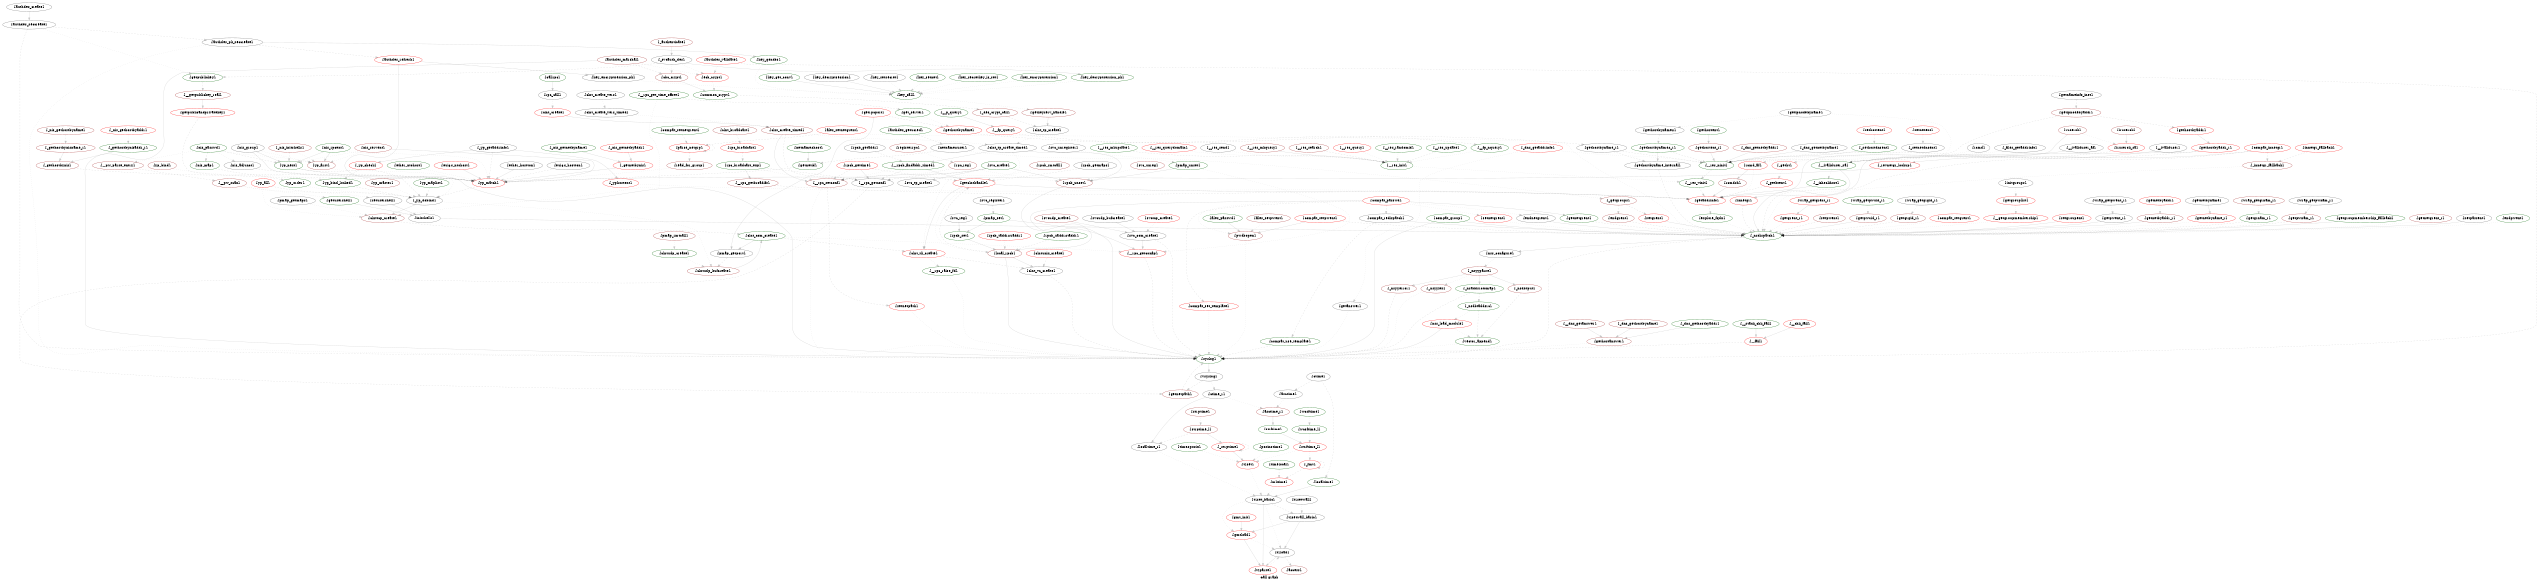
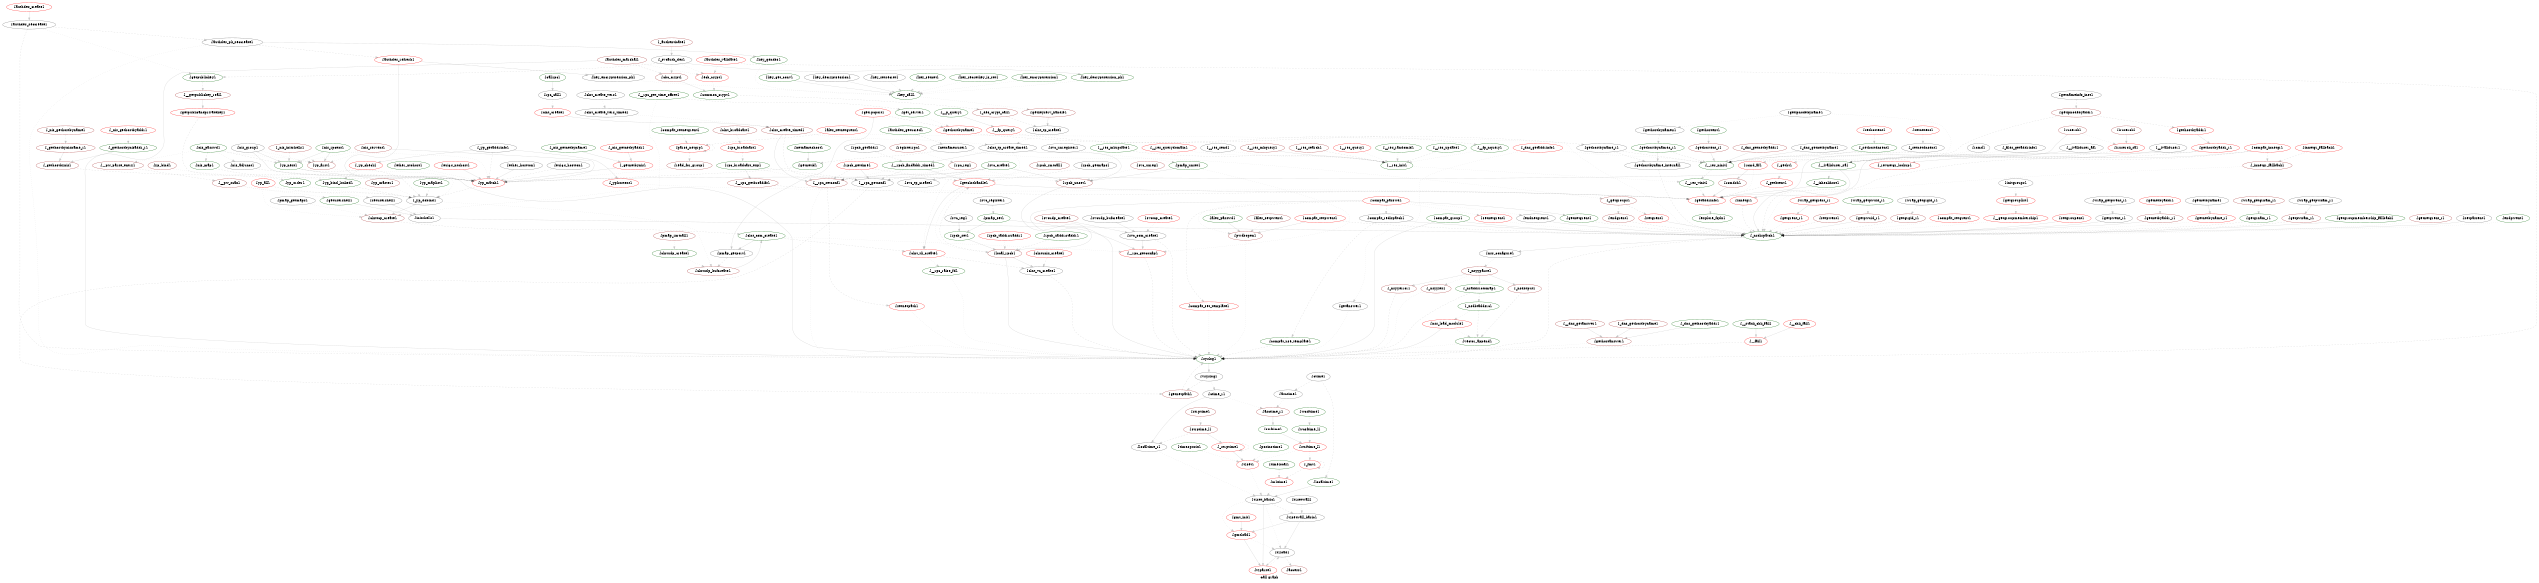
  digraph {
    label="Call graph"
    node [color=darkgreen]
    edge [color="#00000033" style=dotted]
    n1 [color=red label="{setnetgrent}"]
    n2 [label="{_nsdispatch}"]
    n3 [label="{syslog}"]
    n4 [color=gray40 label="{nss_configure}"]
    n5 [color=gray40 label="{vsyslog}"]
    n6 [color=brown label="{_nsyyparse}"]
    n7 [color=gray40 label="{pmap_getport}"]
    n8 [color=brown label="{clntudp_bufcreate}"]
    n9 [label="{clnt_com_create}"]
    n10 [color=red label="{__rpc_getconfip}"]
    n11 [color=red label="{clnt_tli_create}"]
    n12 [label="{getpublickey}"]
    n13 [color=brown label="{__getpublickey_real}"]
    n14 [color=red label="{getpublicandprivatekey}"]
    n15 [color=red label="{yp_match}"]
    n16 [color=gray40 label="{authdes_seccreate}"]
    n17 [color=gray40 label="{authdes_pk_seccreate}"]
    n18 [label="{key_gendes}"]
    n19 [color=red label="{authdes_refresh}"]
    n20 [label="{key_call}"]
    n21 [color=gray40 label="{key_encryptsession_pk}"]
    n22 [color=brown label="{getnetpath}"]
    n23 [color=gray40 label="{ctime_r}"]
    n24 [label="{posix2time}"]
    n25 [color=red label="{tzset}"]
    n26 [color=gray40 label="{tzset_basic}"]
    n27 [color=gray40 label="{tzsetwall_basic}"]
    n28 [color=red label="{gmtload}"]
    n29 [color=gray40 label="{tzload}"]
    n30 [color=red label="{tzparse}"]
    n31 [color=brown label="{getkeyserv_handle}"]
    n32 [color=gray40 label="{clnt_tp_create}"]
    n33 [label="{compat_group}"]
    n34 [label="{compat_setnetgrent}"]
    n35 [color=red label="{parse_netgrp}"]
    n36 [color=brown label="{read_for_group}"]
    n37 [color=gray40 label="{__rpc_getconf}"]
    n38 [color=brown label="{yp_first}"]
    n39 [color=gray40 label="{_yp_dobind}"]
    n40 [color=brown label="{clnttcp_create}"]
    n41 [color=gray40 label="{getanswer}"]
    n42 [color=gray40 label="{clnt_tp_create_timed}"]
    n43 [color=gray40 label="{setusershell}"]
    n44 [color=gray40 label="{initshells}"]
    n45 [color=gray40 label="{svc_register}"]
    n46 [label="{pmap_set}"]
    n47 [label="{rpcb_set}"]
    n48 [color=brown label="{local_rpcb}"]
    n49 [label="{get_server}"]
    n50 [color=red label="{gethostbyname}"]
    n51 [color=gray40 label="{gethostbyname_r}"]
    n52 [label="{__res_ninit}"]
    n53 [color=gray40 label="{gethostbyname_internal}"]
    n54 [color=gray40 label="{_setnetdnsent}"]
    n55 [label="{__res_vinit}"]
    n56 [color=red label="{getaddrinfo}"]
    n57 [color=brown label="{_nis_gethostbyname}"]
    n58 [color=brown label="{_gethostbynisname_r}"]
    n59 [color=brown label="{_gethostbynis}"]
    n60 [label="{wcsftime}"]
    n61 [label="{wcsftime_l}"]
    n62 [color=red label="{strftime_l}"]
    n63 [color=red label="{_fmt}"]
    n64 [color=red label="{getgrent_r}"]
    n65 [label="{__rpcb_findaddr_timed}"]
    n66 [color=brown label="{rpcb_unset}"]
    n67 [color=gray40 label="{clnt_vc_create}"]
    n68 [label="{__rpc_raise_fd}"]
    n69 [color=brown label="{__rpc_setconf}"]
    n70 [color=red label="{getclnthandle}"]
    n71 [label="{ether_ntohost}"]
    n72 [color=brown label="{gethostent_r}"]
    n73 [color=brown label="{yp_master}"]
    n74 [color=brown label="{asctime_r}"]
    n75 [label="{strftime}"]
    n76 [color=brown label="{_nsyylex}"]
    n77 [color=gray40 label="{localtime_r}"]
    n78 [label="{nis_map}"]
    n79 [label="{yp_order}"]
    n80 [color=gray40 label="{__res_send}"]
    n81 [label="{__res_init}"]
    n82 [color=brown label="{__res_mkquery}"]
    n83 [label="{__rpc_get_time_offset}"]
    n84 [color=brown label="{registerrpc}"]
    n85 [color=brown label="{rpc_reg}"]
    n86 [color=red label="{setnetpath}"]
    n87 [color=brown label="{clnt_create_timed}"]
    n88 [color=brown label="{setpwent}"]
    n89 [color=brown label="{getpwuid_r}"]
    n90 [color=brown label="{iruserok}"]
    n91 [color=red label="{iruserok_sa}"]
    n92 [label="{__ivaliduser_sa}"]
    n93 [label="{__icheckhost}"]
    n94 [color=red label="{innetgr}"]
    n95 [color=red label="{authdes_validate}"]
    n96 [color=red label="{ecb_crypt}"]
    n97 [label="{common_crypt}"]
    n98 [color=brown label="{_des_crypt_call}"]
    n99 [color=brown label="{pmap_rmtcall}"]
    n100 [label="{clntudp_create}"]
    n101 [color=brown label="{_nsdbtput}"]
    n102 [label="{vector_append}"]
    n103 [label="{getusershell}"]
    n104 [color=gray40 label="{nis_adjunct}"]
    n105 [label="{_nsaddsrctomap}"]
    n106 [color=brown label="{_nsyyerror}"]
    n107 [color=gray40 label="{rpc_call}"]
    n108 [color=red label="{clnt_create}"]
    n109 [label="{svc_create}"]
    n110 [color=gray40 label="{svc_tp_create}"]
    n111 [color=gray40 label="{wrap_getgrgid_r}"]
    n112 [color=brown label="{getgrgid_r}"]
    n113 [color=brown label="{svcudp_create}"]
    n114 [color=gray40 label="{svc_com_create}"]
    n115 [color=red label="{_dns_getaddrinfo}"]
    n116 [color=brown label="{getipnodebyaddr}"]
    n117 [color=red label="{gethostbyaddr}"]
    n118 [color=red label="{gethostbyaddr_r}"]
    n119 [color=red label="{rcmd_af}"]
    n120 [color=brown label="{rcmdsh}"]
    n121 [label="{explore_fqdn}"]
    n122 [label="{key_get_conv}"]
    n123 [color=red label="{rpcb_taddr2uaddr}"]
    n124 [color=gray40 label="{_files_getaddrinfo}"]
    n125 [color=red label="{_getht}"]
    n126 [color=red label="{_gethtent}"]
    n127 [label="{gethostbyname2_r}"]
    n128 [color=gray40 label="{ctime}"]
    n129 [label="{localtime}"]
    n130 [color=gray40 label="{asctime}"]
    n131 [color=gray40 label="{pmap_getmaps}"]
    n132 [color=brown label="{ruserok}"]
    n133 [color=red label="{eui64_ntohost}"]
    n134 [color=gray40 label="{endnetgrent}"]
    n135 [color=brown label="{access}"]
    n136 [color=gray40 label="{rpcb_getmaps}"]
    n137 [color=red label="{mktime}"]
    n138 [color=brown label="{clnt_broadcast}"]
    n139 [color=red label="{rpc_broadcast}"]
    n140 [label="{rpc_broadcast_exp}"]
    n141 [color=brown label="{__rpc_getbroadifs}"]
    n142 [label="{_nsdbtaddsrc}"]
    n143 [color=red label="{nss_load_module}"]
    n144 [color=brown label="{_authenticate}"]
    n145 [color=gray40 label="{_svcauth_des}"]
    n146 [color=brown label="{cbc_crypt}"]
    n147 [label="{key_decryptsession_pk}"]
    n148 [color=red label="{compat_setgrent}"]
    n149 [color=gray40 label="{clnt_create_vers}"]
    n150 [color=gray40 label="{clnt_create_vers_timed}"]
    n151 [color=brown label="{_nis_initshells}"]
    n152 [label="{yp_next}"]
    n153 [color=gray40 label="{svc_reg}"]
    n154 [label="{__p_query}"]
    n155 [color=red label="{__fp_query}"]
    n156 [label="{__fp_nquery}"]
    n157 [color=gray40 label="{svcudp_bufcreate}"]
    n158 [color=red label="{compat_setpwent}"]
    n159 [color=brown label="{pwdbopen}"]
    n160 [color=gray40 label="{initgroups}"]
    n161 [color=red label="{getgrouplist}"]
    n162 [color=red label="{__getgroupmembership}"]
    n163 [color=red label="{_strptime}"]
    n164 [color=gray40 label="{tzsetwall}"]
    n165 [color=red label="{_revnetgr_lookup}"]
    n166 [color=red label="{_nis_gethostbyaddr}"]
    n167 [label="{_gethostbynisaddr_r}"]
    n168 [color=red label="{_yp_check}"]
    n169 [label="{yp_bind_locked}"]
    n170 [color=red label="{compat_set_template}"]
    n171 [label="{netname2host}"]
    n172 [label="{getnetid}"]
    n173 [color=gray40 label="{ether_hostton}"]
    n174 [color=red label="{setgroupent}"]
    n175 [color=gray40 label="{key_decryptsession}"]
    n176 [color=red label="{_getnetbynis}"]
    n177 [color=brown label="{gethostanswer}"]
    n178 [color=brown label="{__dns_getanswer}"]
    n179 [color=gray40 label="{wrap_getpwent_r}"]
    n180 [color=gray40 label="{getpwent_r}"]
    n181 [color=red label="{sethostent}"]
    n182 [label="{_sethostdnsent}"]
    n183 [color=red label="{_nis_getnetbyaddr}"]
    n184 [color=brown label="{files_setpwent}"]
    n185 [color=brown label="{yp_bind}"]
    n186 [color=brown label="{_dns_gethostbyname}"]
    n187 [color=brown label="{__res_search}"]
    n188 [color=red label="{svctcp_create}"]
    n189 [color=brown label="{endgrent}"]
    n190 [color=gray40 label="{key_setsecret}"]
    n191 [color=brown label="{nis_servent}"]
    n192 [color=brown label="{getnetbyaddr_r}"]
    n193 [color=brown label="{_getgroups}"]
    n194 [color=red label="{setgrent}"]
    n195 [color=red label="{rpcb_gettime}"]
    n196 [label="{timelocal}"]
    n197 [color=brown label="{_innetgr_fallback}"]
    n198 [color=red label="{getnetbyname_r}"]
    n199 [label="{time2posix}"]
-   n200 [color=gray40 label="{authdes_create}"]
+   n200 [color=red label="{authdes_create}"]
    n201 [label="{getgrnam_r}"]
    n202 [color=brown label="{rpcb_rmtcall}"]
    n203 [color=brown label="{strptime}"]
    n204 [color=brown label="{strptime_l}"]
    n205 [label="{_nis_getnetbyname}"]
    n206 [label="{key_setnet}"]
    n207 [color=gray40 label="{svc_unregister}"]
    n208 [label="{pmap_unset}"]
    n209 [color=red label="{getrpcport}"]
    n210 [color=red label="{wrap_getgrent_r}"]
    n211 [color=brown label="{svc_unreg}"]
    n212 [color=gray40 label="{getnetbyname}"]
    n213 [label="{wrap_getpwuid_r}"]
    n214 [color=gray40 label="{gethostbyname2}"]
    n215 [color=red label="{__res_query}"]
    n216 [color=gray40 label="{getnameinfo_inet}"]
    n217 [color=gray40 label="{nis_group}"]
    n218 [label="{compat_use_template}"]
    n219 [color=gray40 label="{netname2user}"]
    n220 [color=brown label="{getpwnam_r}"]
    n221 [label="{key_secretkey_is_set}"]
    n222 [color=red label="{getnetbyaddr}"]
    n223 [color=red label="{setnetent}"]
    n224 [color=gray40 label="{getipnodebyname}"]
    n225 [label="{getgroupmembership_fallback}"]
    n226 [label="{__res_randomid}"]
    n227 [label="{getnetgrent}"]
    n228 [color=gray40 label="{rcmd}"]
    n229 [color=brown label="{authdes_marshal}"]
    n230 [label="{__res_update}"]
    n231 [color=red label="{clntunix_create}"]
    n232 [color=red label="{_yphostent}"]
    n233 [label="{callrpc}"]
    n234 [color=brown label="{getnetgrent_r}"]
    n235 [color=red label="{__fail}"]
    n236 [label="{rpcb_uaddr2taddr}"]
    n237 [color=brown label="{wrap_getgrnam_r}"]
    n238 [color=gray40 label="{__ivaliduser}"]
    n239 [color=gray40 label="{compat_redispatch}"]
    n240 [color=gray40 label="{setpassent}"]
    n241 [color=gray40 label="{__ivaliduser_af}"]
    n242 [label="{yp_maplist}"]
    n243 [label="{__stack_chk_fail}"]
    n244 [label="{nis_rpcent}"]
    n245 [color=red label="{gmt_init}"]
    n246 [color=red label="{files_setnetgrent}"]
    n247 [color=red label="{__chk_fail}"]
    n248 [color=red label="{yp_all}"]
    n249 [color=red label="{compat_innetgr}"]
    n250 [color=brown label="{_dns_getnetbyaddr}"]
    n251 [color=red label="{compat_passwd}"]
    n252 [color=gray40 label="{wrap_getpwnam_r}"]
    n253 [label="{files_passwd}"]
    n254 [label="{__res_mkupdate}"]
    n255 [label="{endpwent}"]
    n256 [color=gray40 label="{eui64_hostton}"]
    n257 [label="{key_encryptsession}"]
    n258 [color=red label="{__res_querydomain}"]
    n259 [label="{gethostent}"]
    n260 [label="{nis_passwd}"]
    n261 [color=brown label="{__pw_parse_entry}"]
    n262 [color=brown label="{__pw_scan}"]
    n263 [color=gray40 label="{rpcb_getaddr}"]
    n264 [label="{authdes_getucred}"]
    n265 [color=gray40 label="{_yp_getaddrinfo}"]
    n266 [label="{_dns_gethostbyaddr}"]
    n267 [color=red label="{innetgr_fallback}"]
    n268 [color=gray40 label="{_dns_getnetbyname}"]
    n1 -> n2
    n2 -> n3 [style=dashed]
    n2 -> n4 [style=solid]
    n3 -> n5 [style=solid]
    n4 -> n6
    n5 -> n22 [style=dashed]
    n5 -> n23
    n6 -> n76
    n6 -> n101 [style=solid]
    n6 -> n105 [style=solid]
    n6 -> n106 [style=solid]
    n7 -> n8 [style=dashed]
    n8 -> n9 [style=solid]
    n9 -> n7 [style=solid]
    n9 -> n10
    n9 -> n11 [style=dashed]
    n10 -> n3 [style=dashed]
    n11 -> n67 [style=dashed]
    n11 -> n68
    n12 -> n13 [style=dashed]
    n13 -> n14 [style=solid]
    n14 -> n15 [style=dashed]
    n15 -> n39 [style=dashed]
    n16 -> n3 [style=dashed]
    n16 -> n12
    n16 -> n17 [style=dashed]
    n17 -> n3
    n17 -> n18 [style=solid]
    n17 -> n19 [style=dashed]
    n18 -> n20
    n19 -> n3 [style=solid]
    n19 -> n21 [style=solid]
    n20 -> n31
    n21 -> n20
    n22 -> n3 [style=dashed]
    n23 -> n74
    n23 -> n77 [style=solid]
    n24 -> n25
    n25 -> n26
    n26 -> n27 [style=dashed]
    n26 -> n28
    n26 -> n29
    n26 -> n30 [style=solid]
    n27 -> n28 [style=solid]
    n27 -> n29 [style=solid]
    n28 -> n29
    n28 -> n30 [style=solid]
    n29 -> n30 [style=solid]
    n29 -> n135 [style=dashed]
    n30 -> n29
    n31 -> n32 [style=solid]
    n32 -> n42
    n33 -> n2 [style=solid]
    n33 -> n3 [style=solid]
    n34 -> n35 [style=dashed]
    n35 -> n35 [style=dashed]
    n35 -> n36 [style=dashed]
    n36 -> n15
    n37 -> n22 [style=dashed]
    n38 -> n39
    n39 -> n8
    n39 -> n40 [style=solid]
    n40 -> n9 [style=dashed]
    n41 -> n3
    n42 -> n11
    n42 -> n65 [style=solid]
    n42 -> n66 [style=solid]
    n43 -> n44 [style=solid]
    n44 -> n2 [style=solid]
    n45 -> n46 [style=dashed]
    n46 -> n10 [style=solid]
    n46 -> n47 [style=solid]
    n47 -> n48 [style=solid]
    n48 -> n3 [style=solid]
    n48 -> n67 [style=solid]
    n48 -> n70 [style=dashed]
    n49 -> n50
    n50 -> n51 [style=dashed]
    n51 -> n52 [style=dashed]
    n51 -> n53 [style=dashed]
    n52 -> n55 [style=dashed]
    n53 -> n2 [style=dashed]
    n54 -> n52
    n55 -> n56 [style=dashed]
    n56 -> n121 [style=dashed]
    n57 -> n58 [style=dashed]
    n58 -> n59 [style=solid]
    n59 -> n15 [style=dashed]
    n60 -> n61
    n61 -> n62
    n62 -> n25
    n62 -> n63
    n63 -> n63 [style=dashed]
    n63 -> n137 [style=dashed]
    n64 -> n2
    n65 -> n37 [style=dashed]
    n65 -> n69
    n65 -> n70 [style=solid]
    n66 -> n48 [style=solid]
    n67 -> n3 [style=dashed]
    n68 -> n3
    n69 -> n3
    n69 -> n86 [style=dashed]
    n70 -> n11 [style=solid]
    n70 -> n48
    n70 -> n56 [style=solid]
    n71 -> n15
    n72 -> n52 [style=solid]
    n73 -> n39
    n74 -> n75 [style=solid]
    n75 -> n62 [style=solid]
    n76 -> n3
    n77 -> n26
    n78 -> n79 [style=dashed]
    n79 -> n39
    n80 -> n81
    n81 -> n55
    n82 -> n81 [style=solid]
    n83 -> n40
    n83 -> n49 [style=dashed]
    n84 -> n85
    n85 -> n37
    n85 -> n66
    n85 -> n69
    n86 -> n3
    n87 -> n37 [style=dashed]
    n87 -> n42
    n87 -> n69 [style=solid]
    n88 -> n2 [style=dashed]
    n89 -> n2 [style=solid]
    n90 -> n91 [style=solid]
    n91 -> n92 [style=dashed]
    n92 -> n93
    n92 -> n94 [style=solid]
    n93 -> n56 [style=solid]
    n94 -> n2 [style=dashed]
    n95 -> n3 [style=dashed]
    n95 -> n96
    n96 -> n97
    n97 -> n98 [style=dashed]
    n98 -> n32 [style=dashed]
    n99 -> n100
    n100 -> n8
    n101 -> n102 [style=dashed]
    n102 -> n3
    n103 -> n44 [style=solid]
    n104 -> n15 [style=dashed]
    n105 -> n3 [style=dashed]
    n105 -> n142 [style=dashed]
    n106 -> n3 [style=dashed]
    n107 -> n108
    n108 -> n87 [style=solid]
    n109 -> n37 [style=dashed]
    n109 -> n66 [style=solid]
    n109 -> n69 [style=solid]
    n109 -> n110 [style=solid]
    n111 -> n112
    n112 -> n2 [style=dashed]
    n113 -> n114 [style=solid]
    n114 -> n3 [style=dashed]
    n114 -> n10 [style=solid]
    n115 -> n41
    n115 -> n52
    n116 -> n52 [style=dashed]
    n116 -> n117 [style=dashed]
    n117 -> n118 [style=solid]
    n118 -> n2 [style=solid]
    n118 -> n52 [style=dashed]
    n119 -> n56
    n119 -> n120 [style=solid]
    n120 -> n56 [style=solid]
    n121 -> n2
    n122 -> n20 [style=solid]
    n123 -> n48
    n124 -> n125
    n125 -> n126
    n126 -> n56 [style=dashed]
    n127 -> n52 [style=dashed]
    n127 -> n53 [style=solid]
    n128 -> n129 [style=dashed]
    n128 -> n130 [style=dashed]
    n129 -> n26 [style=solid]
    n130 -> n74
    n131 -> n40
    n132 -> n56 [style=solid]
    n132 -> n91
    n133 -> n15 [style=solid]
    n134 -> n2 [style=solid]
    n136 -> n70 [style=dashed]
    n137 -> n26
    n138 -> n139 [style=dashed]
    n139 -> n140 [style=dashed]
    n140 -> n37 [style=dashed]
    n140 -> n69
    n140 -> n141 [style=solid]
    n141 -> n56 [style=dashed]
    n142 -> n102 [style=dashed]
    n142 -> n143
    n143 -> n3 [style=solid]
    n143 -> n102
    n144 -> n145 [style=solid]
    n145 -> n12 [style=dashed]
    n145 -> n96
    n145 -> n146
    n145 -> n147 [style=solid]
    n146 -> n97 [style=solid]
    n147 -> n20
    n148 -> n2
    n149 -> n150
    n150 -> n87
    n151 -> n38
    n151 -> n152 [style=dashed]
    n152 -> n15 [style=solid]
    n152 -> n39 [style=dashed]
    n153 -> n47 [style=solid]
    n154 -> n155 [style=solid]
    n155 -> n156 [style=dashed]
    n156 -> n81
    n157 -> n114 [style=solid]
    n158 -> n2 [style=dashed]
    n158 -> n159 [style=solid]
    n159 -> n3
    n160 -> n161
    n161 -> n162
    n162 -> n2
    n163 -> n25 [style=solid]
    n163 -> n163 [style=dashed]
    n164 -> n27
    n165 -> n15 [style=solid]
    n166 -> n167
    n167 -> n59 [style=solid]
    n168 -> n169 [style=dashed]
    n169 -> n39 [style=dashed]
    n170 -> n3
    n171 -> n172 [style=solid]
    n172 -> n15 [style=dashed]
    n173 -> n15 [style=solid]
    n174 -> n2 [style=solid]
    n175 -> n20 [style=solid]
    n176 -> n15 [style=solid]
    n177 -> n3
    n178 -> n177 [style=solid]
    n179 -> n180
    n180 -> n2 [style=solid]
    n181 -> n182 [style=dashed]
    n182 -> n52 [style=solid]
    n183 -> n176 [style=solid]
    n184 -> n159
    n185 -> n169
    n186 -> n177 [style=solid]
    n187 -> n81 [style=dashed]
    n188 -> n114
    n189 -> n2 [style=dashed]
    n190 -> n20
    n191 -> n15 [style=solid]
    n191 -> n38
    n191 -> n152
    n192 -> n2 [style=solid]
    n193 -> n189 [style=dashed]
    n193 -> n194 [style=dashed]
    n194 -> n2 [style=solid]
    n195 -> n37 [style=solid]
    n195 -> n69 [style=dashed]
    n195 -> n70 [style=dashed]
    n196 -> n137 [style=dashed]
    n197 -> n2
    n198 -> n2
    n199 -> n25
    n200 -> n16 [style=solid]
    n201 -> n2 [style=dashed]
    n202 -> n70
    n203 -> n204
    n204 -> n77 [style=dashed]
    n204 -> n163 [style=solid]
    n205 -> n176 [style=solid]
    n206 -> n20
    n207 -> n208
    n208 -> n10
    n208 -> n66 [style=solid]
    n209 -> n7 [style=solid]
    n209 -> n50 [style=dashed]
    n210 -> n64 [style=solid]
    n211 -> n66
    n212 -> n198 [style=solid]
    n213 -> n89
    n214 -> n127 [style=dashed]
    n215 -> n81
    n216 -> n116 [style=dashed]
    n217 -> n15 [style=solid]
    n217 -> n38
    n217 -> n152 [style=solid]
    n218 -> n3 [style=dashed]
    n219 -> n172 [style=dashed]
    n219 -> n193
    n220 -> n2 [style=dashed]
    n221 -> n20
    n222 -> n192
    n223 -> n54
    n224 -> n52
    n224 -> n214
    n225 -> n2 [style=solid]
    n226 -> n81
    n227 -> n2 [style=dashed]
    n228 -> n119
    n229 -> n3 [style=solid]
    n229 -> n96
    n229 -> n146 [style=dashed]
    n230 -> n81 [style=dashed]
    n231 -> n67 [style=dashed]
    n232 -> n56
    n233 -> n107 [style=solid]
    n234 -> n2
    n235 -> n3 [style=dashed]
    n236 -> n48 [style=dashed]
    n237 -> n201
    n238 -> n92 [style=solid]
    n239 -> n2 [style=solid]
    n239 -> n218 [style=dashed]
    n240 -> n2 [style=solid]
    n241 -> n92 [style=solid]
    n242 -> n39 [style=dashed]
    n243 -> n235 [style=solid]
    n244 -> n15
    n244 -> n38 [style=solid]
    n244 -> n152 [style=solid]
    n245 -> n28 [style=solid]
    n246 -> n2
    n246 -> n35 [style=dashed]
    n247 -> n235 [style=solid]
    n248 -> n39 [style=dashed]
    n248 -> n40
    n249 -> n2 [style=dashed]
    n249 -> n165 [style=solid]
    n249 -> n197 [style=dashed]
    n250 -> n52 [style=solid]
    n251 -> n1
    n251 -> n3 [style=solid]
    n251 -> n134
    n251 -> n159
    n251 -> n170 [style=dashed]
    n251 -> n227 [style=solid]
    n251 -> n239 [style=dashed]
    n252 -> n220 [style=solid]
    n253 -> n159 [style=solid]
    n254 -> n81 [style=dashed]
    n255 -> n2
    n256 -> n15 [style=dashed]
    n257 -> n20
    n258 -> n81
    n259 -> n72 [style=solid]
    n260 -> n38
    n260 -> n78 [style=dashed]
    n260 -> n104
    n260 -> n152 [style=dashed]
    n260 -> n261
    n261 -> n262 [style=dashed]
    n262 -> n43
    n262 -> n103
    n263 -> n65 [style=dashed]
    n264 -> n219 [style=dashed]
    n265 -> n15 [style=dashed]
    n265 -> n168 [style=solid]
    n265 -> n232 [style=solid]
    n266 -> n177 [style=solid]
    n267 -> n197 [style=dashed]
    n268 -> n52 [style=solid]
  }
